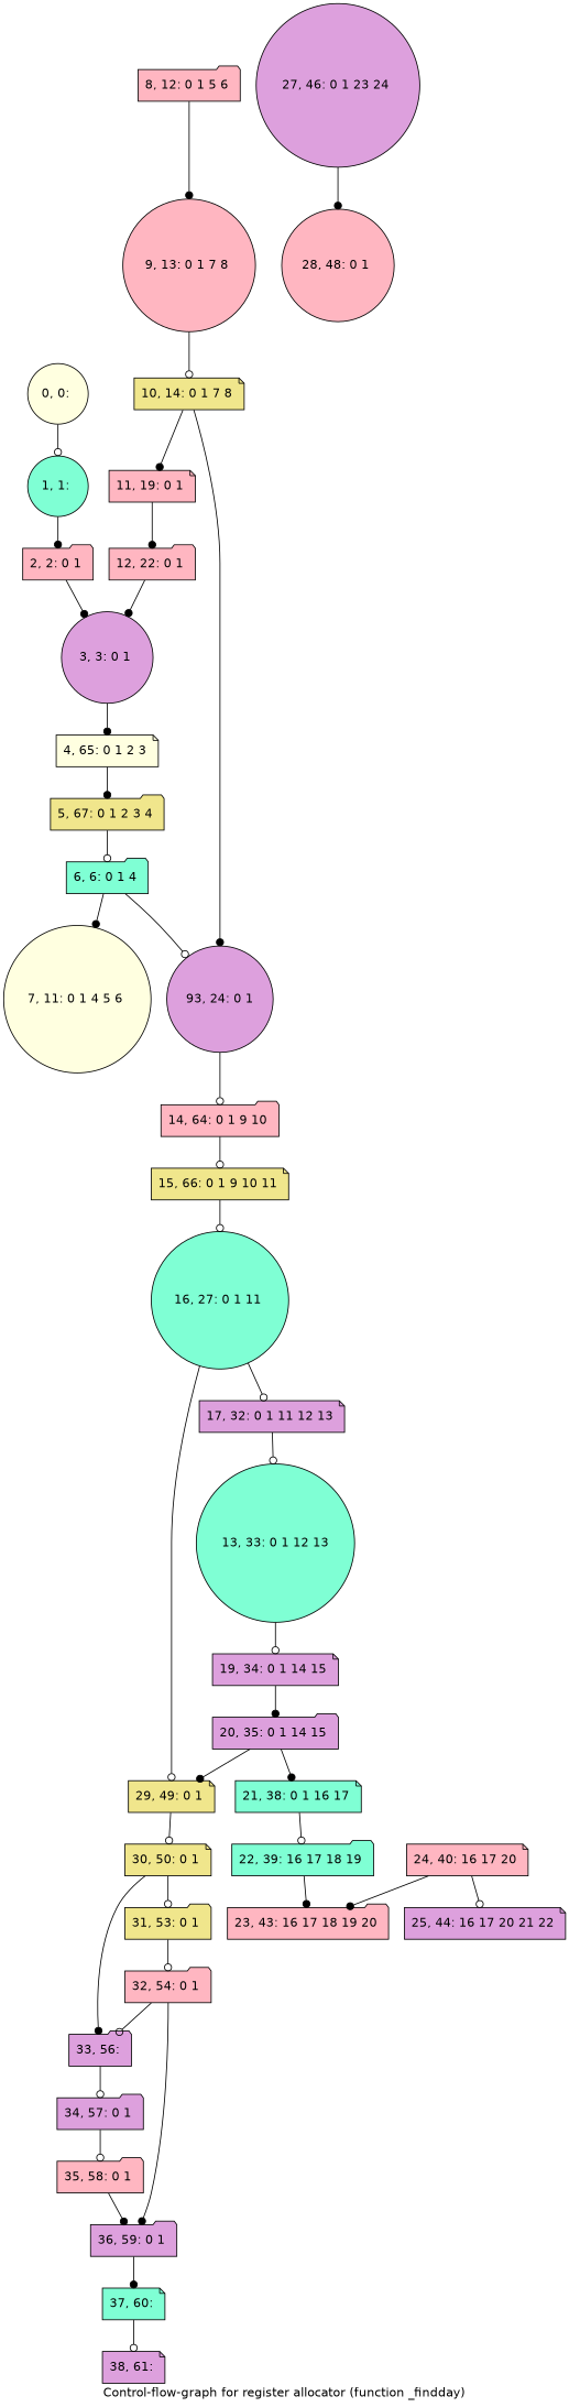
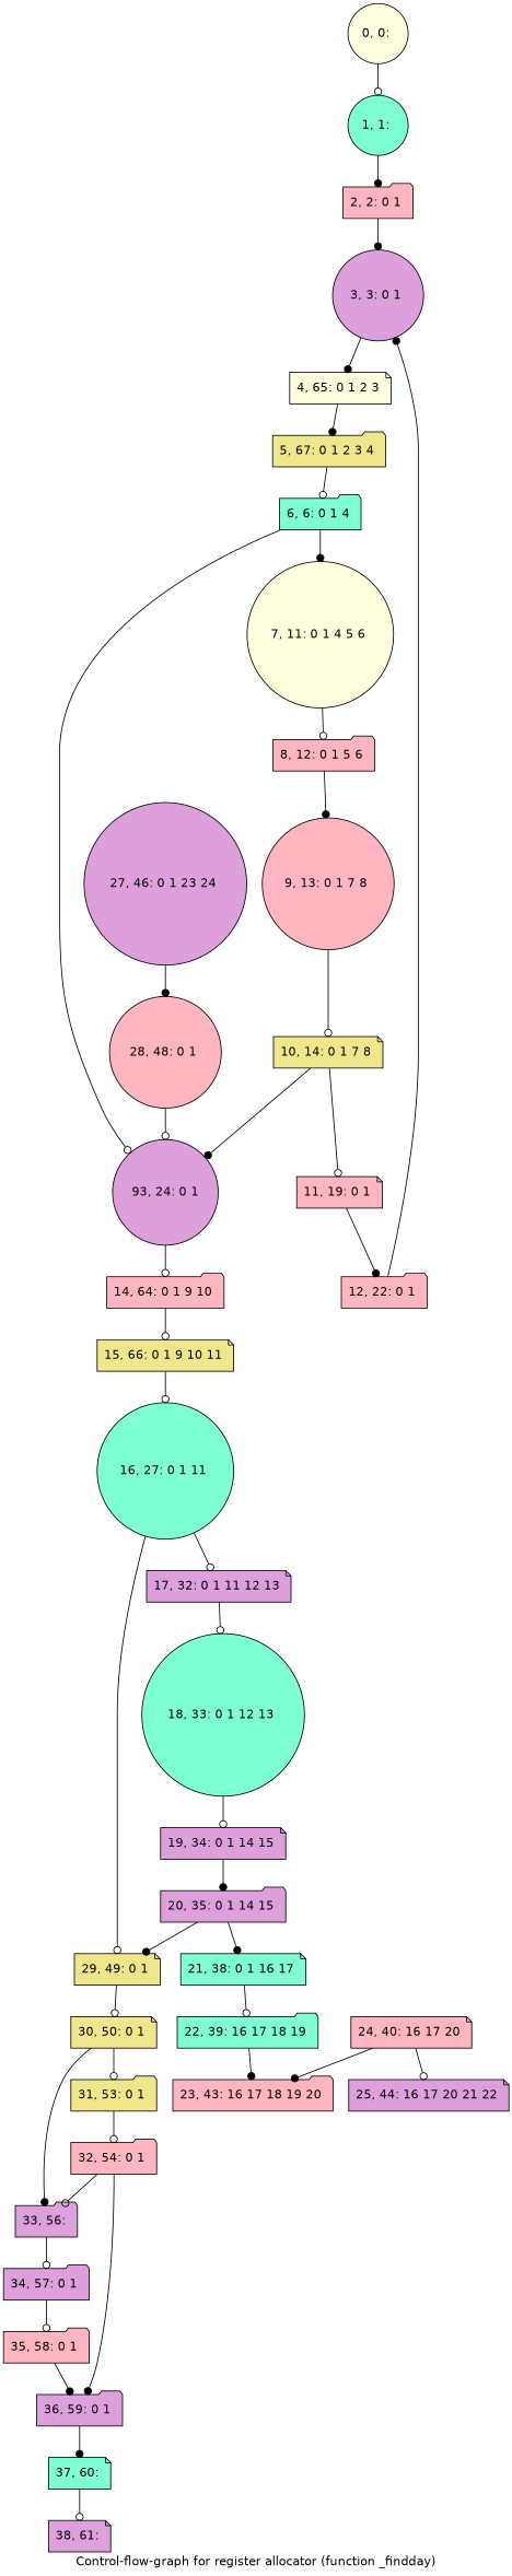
  digraph {
    fontname="DejaVu Sans"
    label="Control-flow-graph for register allocator (function _findday)"
    node [fillcolor=lightpink fontname="DejaVu Sans" shape=folder style=filled]
    edge [arrowhead=odot fontname="DejaVu Sans"]
    n1 [fillcolor=lightyellow label="0, 0: " shape=circle]
    n2 [fillcolor=aquamarine label="1, 1: " shape=circle]
    n3 [label="2, 2: 0 1 "]
    n4 [fillcolor=plum label="3, 3: 0 1 " shape=circle]
    n5 [fillcolor=lightyellow label="4, 65: 0 1 2 3 " shape=note]
    n6 [fillcolor=khaki label="5, 67: 0 1 2 3 4 "]
    n7 [fillcolor=aquamarine label="6, 6: 0 1 4 "]
    n8 [fillcolor=lightyellow label="7, 11: 0 1 4 5 6 " shape=circle]
    n9 [fillcolor=plum label="93, 24: 0 1" shape=circle]
    n10 [label="8, 12: 0 1 5 6 "]
    n11 [label="14, 64: 0 1 9 10 "]
    n12 [label="9, 13: 0 1 7 8 " shape=circle]
    n13 [fillcolor=khaki label="10, 14: 0 1 7 8 " shape=note]
    n14 [label="11, 19: 0 1 " shape=note]
    n15 [label="12, 22: 0 1 "]
    n16 [fillcolor=khaki label="15, 66: 0 1 9 10 11 " shape=note]
    n17 [fillcolor=aquamarine label="16, 27: 0 1 11 " shape=circle]
    n18 [fillcolor=plum label="17, 32: 0 1 11 12 13 " shape=note]
    n19 [fillcolor=khaki label="29, 49: 0 1 " shape=note]
-   n20 [fillcolor=aquamarine label="13, 33: 0 1 12 13" shape=circle]
+   n20 [fillcolor=aquamarine label="18, 33: 0 1 12 13 " shape=circle]
    n21 [fillcolor=khaki label="30, 50: 0 1 " shape=note]
    n22 [fillcolor=plum label="19, 34: 0 1 14 15 " shape=note]
    n23 [fillcolor=plum label="20, 35: 0 1 14 15 "]
    n24 [fillcolor=aquamarine label="21, 38: 0 1 16 17 " shape=note]
    n25 [fillcolor=aquamarine label="22, 39: 16 17 18 19 "]
    n26 [label="23, 43: 16 17 18 19 20 "]
    n27 [label="24, 40: 16 17 20 " shape=note]
    n28 [fillcolor=plum label="25, 44: 16 17 20 21 22 " shape=note]
    n29 [fillcolor=plum label="27, 46: 0 1 23 24 " shape=circle]
    n30 [label="28, 48: 0 1 " shape=circle]
    n31 [fillcolor=khaki label="31, 53: 0 1 "]
    n32 [fillcolor=plum label="33, 56: "]
    n33 [label="32, 54: 0 1 "]
    n34 [fillcolor=plum label="34, 57: 0 1 "]
    n35 [fillcolor=plum label="36, 59: 0 1 "]
    n36 [label="35, 58: 0 1 "]
    n37 [fillcolor=aquamarine label="37, 60: " shape=note]
    n38 [fillcolor=plum label="38, 61: " shape=note]
    n1 -> n2
    n2 -> n3 [arrowhead=dot]
    n3 -> n4 [arrowhead=dot]
    n4 -> n5 [arrowhead=dot]
    n5 -> n6 [arrowhead=dot]
    n6 -> n7
    n7 -> n8 [arrowhead=dot]
    n7 -> n9
+   n8 -> n10
    n9 -> n11
    n10 -> n12 [arrowhead=dot]
    n11 -> n16
    n12 -> n13
    n13 -> n9 [arrowhead=dot]
-   n13 -> n14 [arrowhead=dot]
+   n13 -> n14
    n14 -> n15 [arrowhead=dot]
    n15 -> n4 [arrowhead=dot]
    n16 -> n17
    n17 -> n18
    n17 -> n19
    n18 -> n20
    n19 -> n21
    n20 -> n22
    n21 -> n31
    n21 -> n32 [arrowhead=dot]
    n22 -> n23 [arrowhead=dot]
    n23 -> n19 [arrowhead=dot]
    n23 -> n24 [arrowhead=dot]
    n24 -> n25
    n25 -> n26 [arrowhead=dot]
    n27 -> n26 [arrowhead=dot]
    n27 -> n28
    n29 -> n30 [arrowhead=dot]
+   n30 -> n9
    n31 -> n33
    n32 -> n34
    n33 -> n32
    n33 -> n35 [arrowhead=dot]
    n34 -> n36
    n35 -> n37 [arrowhead=dot]
    n36 -> n35 [arrowhead=dot]
    n37 -> n38
  }
